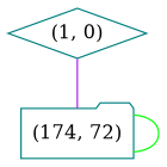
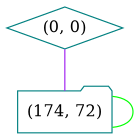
  graph {
    node [color=teal]
-   "(0, 0)" [shape=diamond label="(1, 0)"]
+   "(0, 0)" [shape=diamond]
    "(174, 72)" [shape=folder]
    "(0, 0)" -- "(174, 72)" [color=purple weight=4]
    "(174, 72)" -- "(174, 72)" [color=green weight=2]
  }
